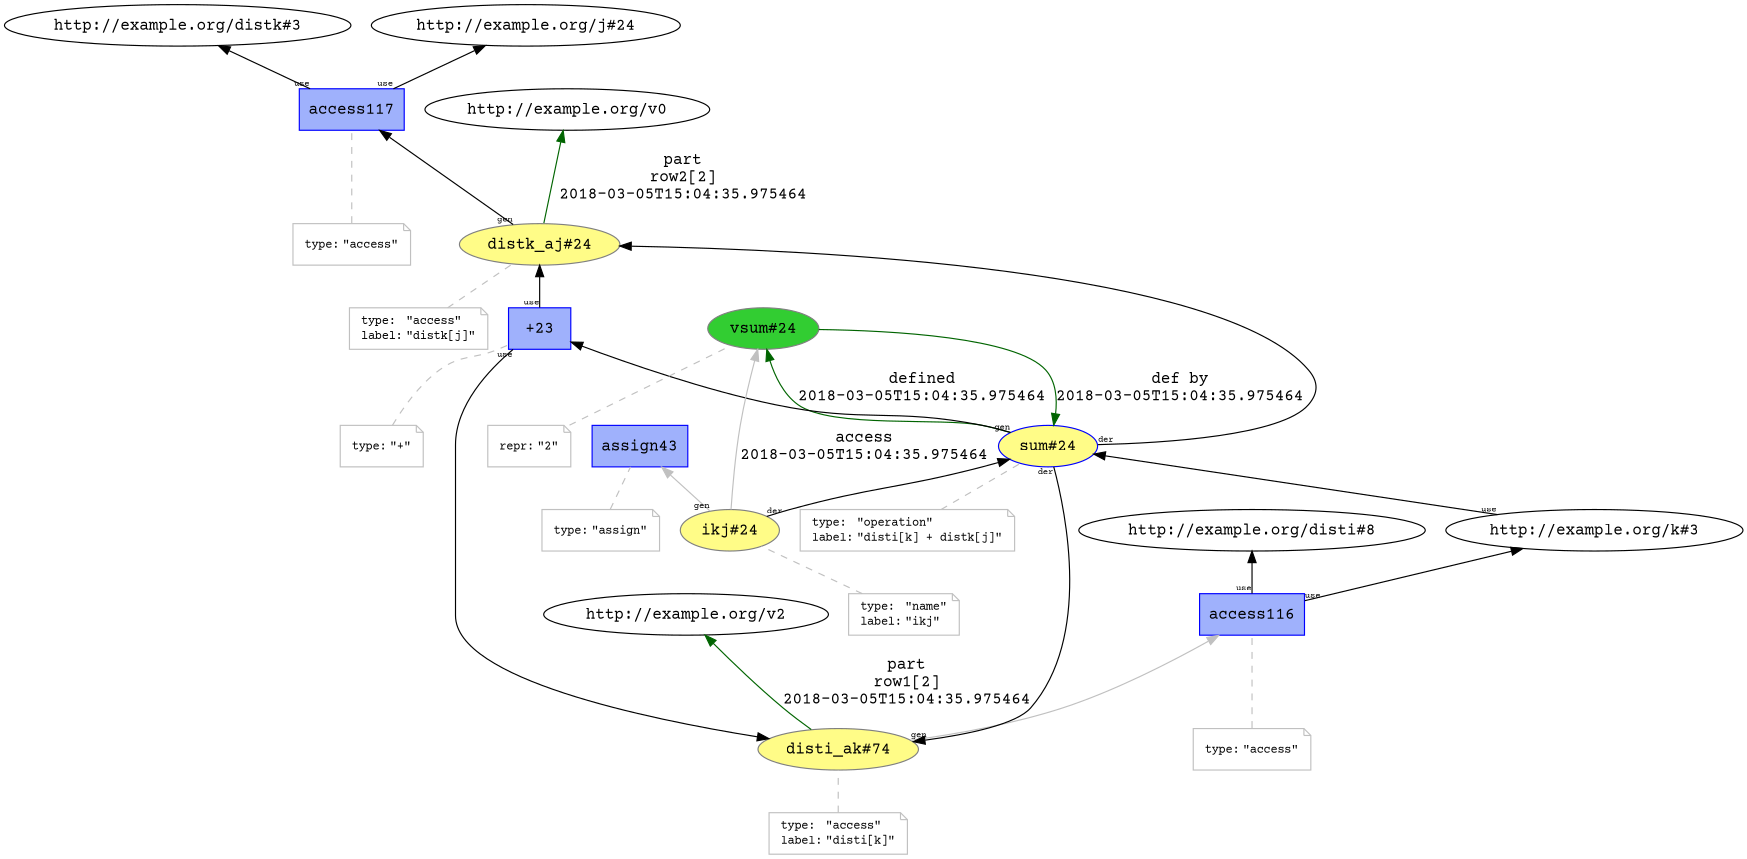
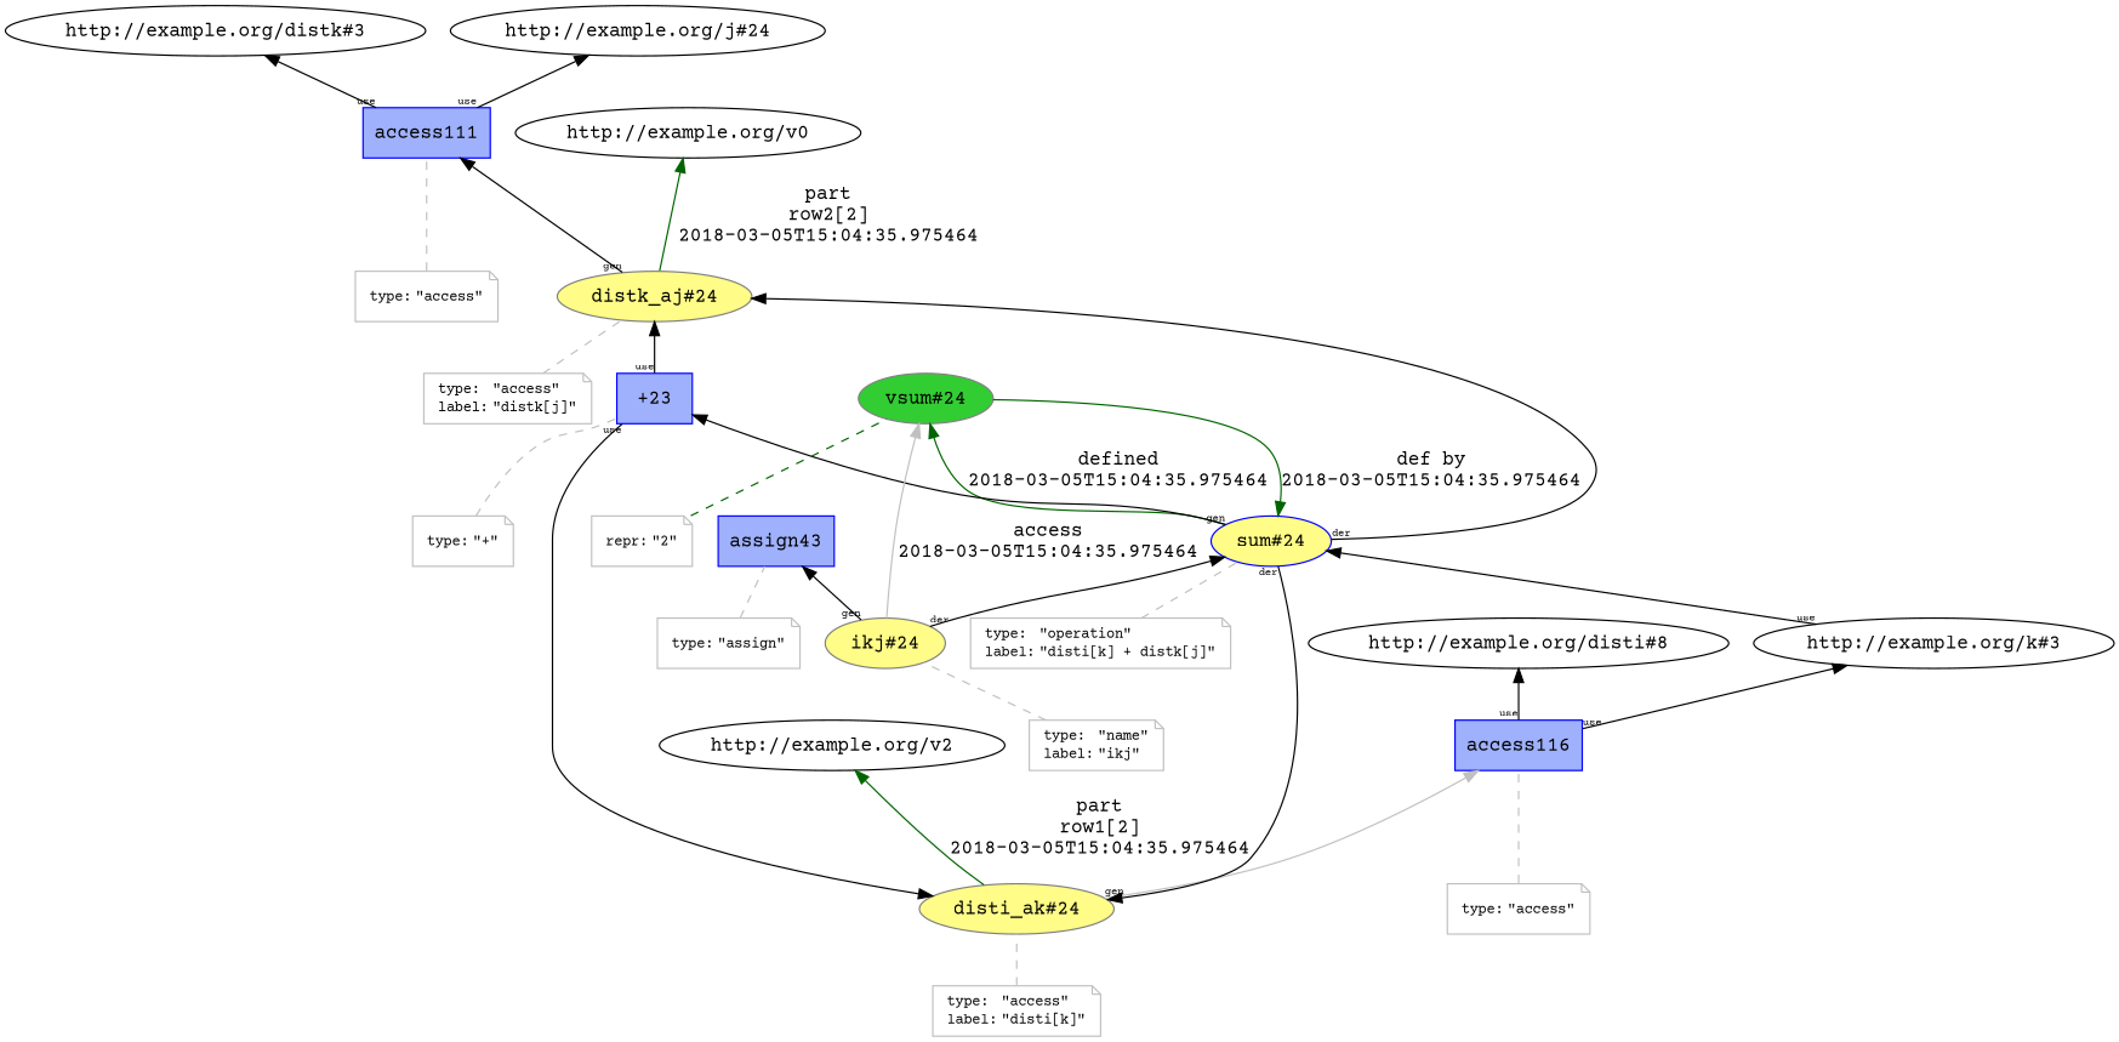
  digraph {
    fontname="Courier Prime"
    rankdir=BT
    node [color=gray fontname="Courier Prime"]
    edge [fontname="Courier Prime" labelangle=60.0 labeldistance=1.5 labelfontsize=8 rotation=20]
-   n1 [color="#808080" fillcolor="#FFFC87" label="disti_ak#74" style=filled]
+   n1 [color="#808080" fillcolor="#FFFC87" label="disti_ak#24" style=filled]
    "http://example.org/v2" [color=""]
    n3 [color="#0000FF" fillcolor="#9FB1FC" label=access116 shape=polygon sides=4 style=filled]
    "http://example.org/disti#8" [color=""]
    "http://example.org/k#3" [color=""]
    n6 [fontcolor=black fontsize=10 label=<<TABLE cellpadding="0" border="0"> 	<TR> 	    <TD align="left">type:</TD> 	    <TD align="left">&quot;access&quot;</TD> 	</TR> 	<TR> 	    <TD align="left">label:</TD> 	    <TD align="left">&quot;disti[k]&quot;</TD> 	</TR> </TABLE>> shape=note]
    n7 [color="#0000FF" fillcolor="#FFFC87" label="sum#24" style=filled]
    n8 [fontcolor=black fontsize=10 label=<<TABLE cellpadding="0" border="0"> 	<TR> 	    <TD align="left">type:</TD> 	    <TD align="left">&quot;access&quot;</TD> 	</TR> </TABLE>> shape=note]
    n9 [color="#808080" fillcolor="#FFFC87" label="distk_aj#24" style=filled]
    "http://example.org/v0" [color=""]
-   n11 [color="#0000FF" fillcolor="#9FB1FC" label=access117 shape=polygon sides=4 style=filled]
+   n11 [color="#0000FF" fillcolor="#9FB1FC" label=access111 shape=polygon sides=4 style=filled]
    "http://example.org/distk#3" [color=""]
    "http://example.org/j#24" [color=""]
    n14 [fontcolor=black fontsize=10 label=<<TABLE cellpadding="0" border="0"> 	<TR> 	    <TD align="left">type:</TD> 	    <TD align="left">&quot;access&quot;</TD> 	</TR> 	<TR> 	    <TD align="left">label:</TD> 	    <TD align="left">&quot;distk[j]&quot;</TD> 	</TR> </TABLE>> shape=note]
    n15 [fontcolor=black fontsize=10 label=<<TABLE cellpadding="0" border="0"> 	<TR> 	    <TD align="left">type:</TD> 	    <TD align="left">&quot;access&quot;</TD> 	</TR> </TABLE>> shape=note]
    n16 [color="#808080" fillcolor="#32CD32" label="vsum#24" style=filled]
    n17 [color="#0000FF" fillcolor="#9FB1FC" label="+23" shape=polygon sides=4 style=filled]
    n18 [fontcolor=black fontsize=10 label=<<TABLE cellpadding="0" border="0"> 	<TR> 	    <TD align="left">type:</TD> 	    <TD align="left">&quot;operation&quot;</TD> 	</TR> 	<TR> 	    <TD align="left">label:</TD> 	    <TD align="left">&quot;disti[k] + distk[j]&quot;</TD> 	</TR> </TABLE>> shape=note]
    n19 [fontcolor=black fontsize=10 label=<<TABLE cellpadding="0" border="0"> 	<TR> 	    <TD align="left">repr:</TD> 	    <TD align="left">&quot;2&quot;</TD> 	</TR> </TABLE>> shape=note]
    n20 [fontcolor=black fontsize=10 label=<<TABLE cellpadding="0" border="0"> 	<TR> 	    <TD align="left">type:</TD> 	    <TD align="left">&quot;+&quot;</TD> 	</TR> </TABLE>> shape=note]
    n21 [color="#808080" fillcolor="#FFFC87" label="ikj#24" style=filled]
    n22 [color="#0000FF" fillcolor="#9FB1FC" label=assign43 shape=polygon sides=4 style=filled]
    n23 [fontcolor=black fontsize=10 label=<<TABLE cellpadding="0" border="0"> 	<TR> 	    <TD align="left">type:</TD> 	    <TD align="left">&quot;name&quot;</TD> 	</TR> 	<TR> 	    <TD align="left">label:</TD> 	    <TD align="left">&quot;ikj&quot;</TD> 	</TR> </TABLE>> shape=note]
    n24 [fontcolor=black fontsize=10 label=<<TABLE cellpadding="0" border="0"> 	<TR> 	    <TD align="left">type:</TD> 	    <TD align="left">&quot;assign&quot;</TD> 	</TR> </TABLE>> shape=note]
    n1 -> "http://example.org/v2" [color=darkgreen label="part\nrow1[2]\n2018-03-05T15:04:35.975464"]
    n1 -> n3 [color=gray taillabel=gen]
    n3 -> "http://example.org/disti#8" [taillabel=use]
    n3 -> "http://example.org/k#3" [taillabel=use]
    "http://example.org/k#3" -> n7 [taillabel=use]
    n6 -> n1 [arrowhead=none color=gray style=dashed labelangle="" labeldistance="" labelfontsize="" rotation=""]
    n7 -> n1 [taillabel=der]
    n7 -> n9 [taillabel=der]
    n7 -> n16 [color=darkgreen label="defined\n2018-03-05T15:04:35.975464"]
    n7 -> n17 [taillabel=gen]
    n8 -> n3 [arrowhead=none color=gray style=dashed labelangle="" labeldistance="" labelfontsize="" rotation=""]
    n9 -> "http://example.org/v0" [color=darkgreen label="part\nrow2[2]\n2018-03-05T15:04:35.975464"]
    n9 -> n11 [taillabel=gen]
    n11 -> "http://example.org/distk#3" [taillabel=use]
    n11 -> "http://example.org/j#24" [taillabel=use]
    n14 -> n9 [arrowhead=none color=gray style=dashed labelangle="" labeldistance="" labelfontsize="" rotation=""]
    n15 -> n11 [arrowhead=none color=gray style=dashed labelangle="" labeldistance="" labelfontsize="" rotation=""]
    n16 -> n7 [color=darkgreen label="def by\n2018-03-05T15:04:35.975464"]
    n17 -> n1 [taillabel=use]
    n17 -> n9 [taillabel=use]
    n18 -> n7 [arrowhead=none color=gray style=dashed labelangle="" labeldistance="" labelfontsize="" rotation=""]
-   n19 -> n16 [arrowhead=none color=gray style=dashed labelangle="" labeldistance="" labelfontsize="" rotation=""]
+   n19 -> n16 [arrowhead=none color=darkgreen style=dashed labelangle="" labeldistance="" labelfontsize="" rotation=""]
    n20 -> n17 [arrowhead=none color=gray style=dashed labelangle="" labeldistance="" labelfontsize="" rotation=""]
    n21 -> n7 [taillabel=der]
    n21 -> n16 [color=gray label="access\n2018-03-05T15:04:35.975464"]
-   n21 -> n22 [taillabel=gen color=gray]
+   n21 -> n22 [taillabel=gen]
    n23 -> n21 [arrowhead=none color=gray style=dashed labelangle="" labeldistance="" labelfontsize="" rotation=""]
    n24 -> n22 [arrowhead=none color=gray style=dashed labelangle="" labeldistance="" labelfontsize="" rotation=""]
  }
